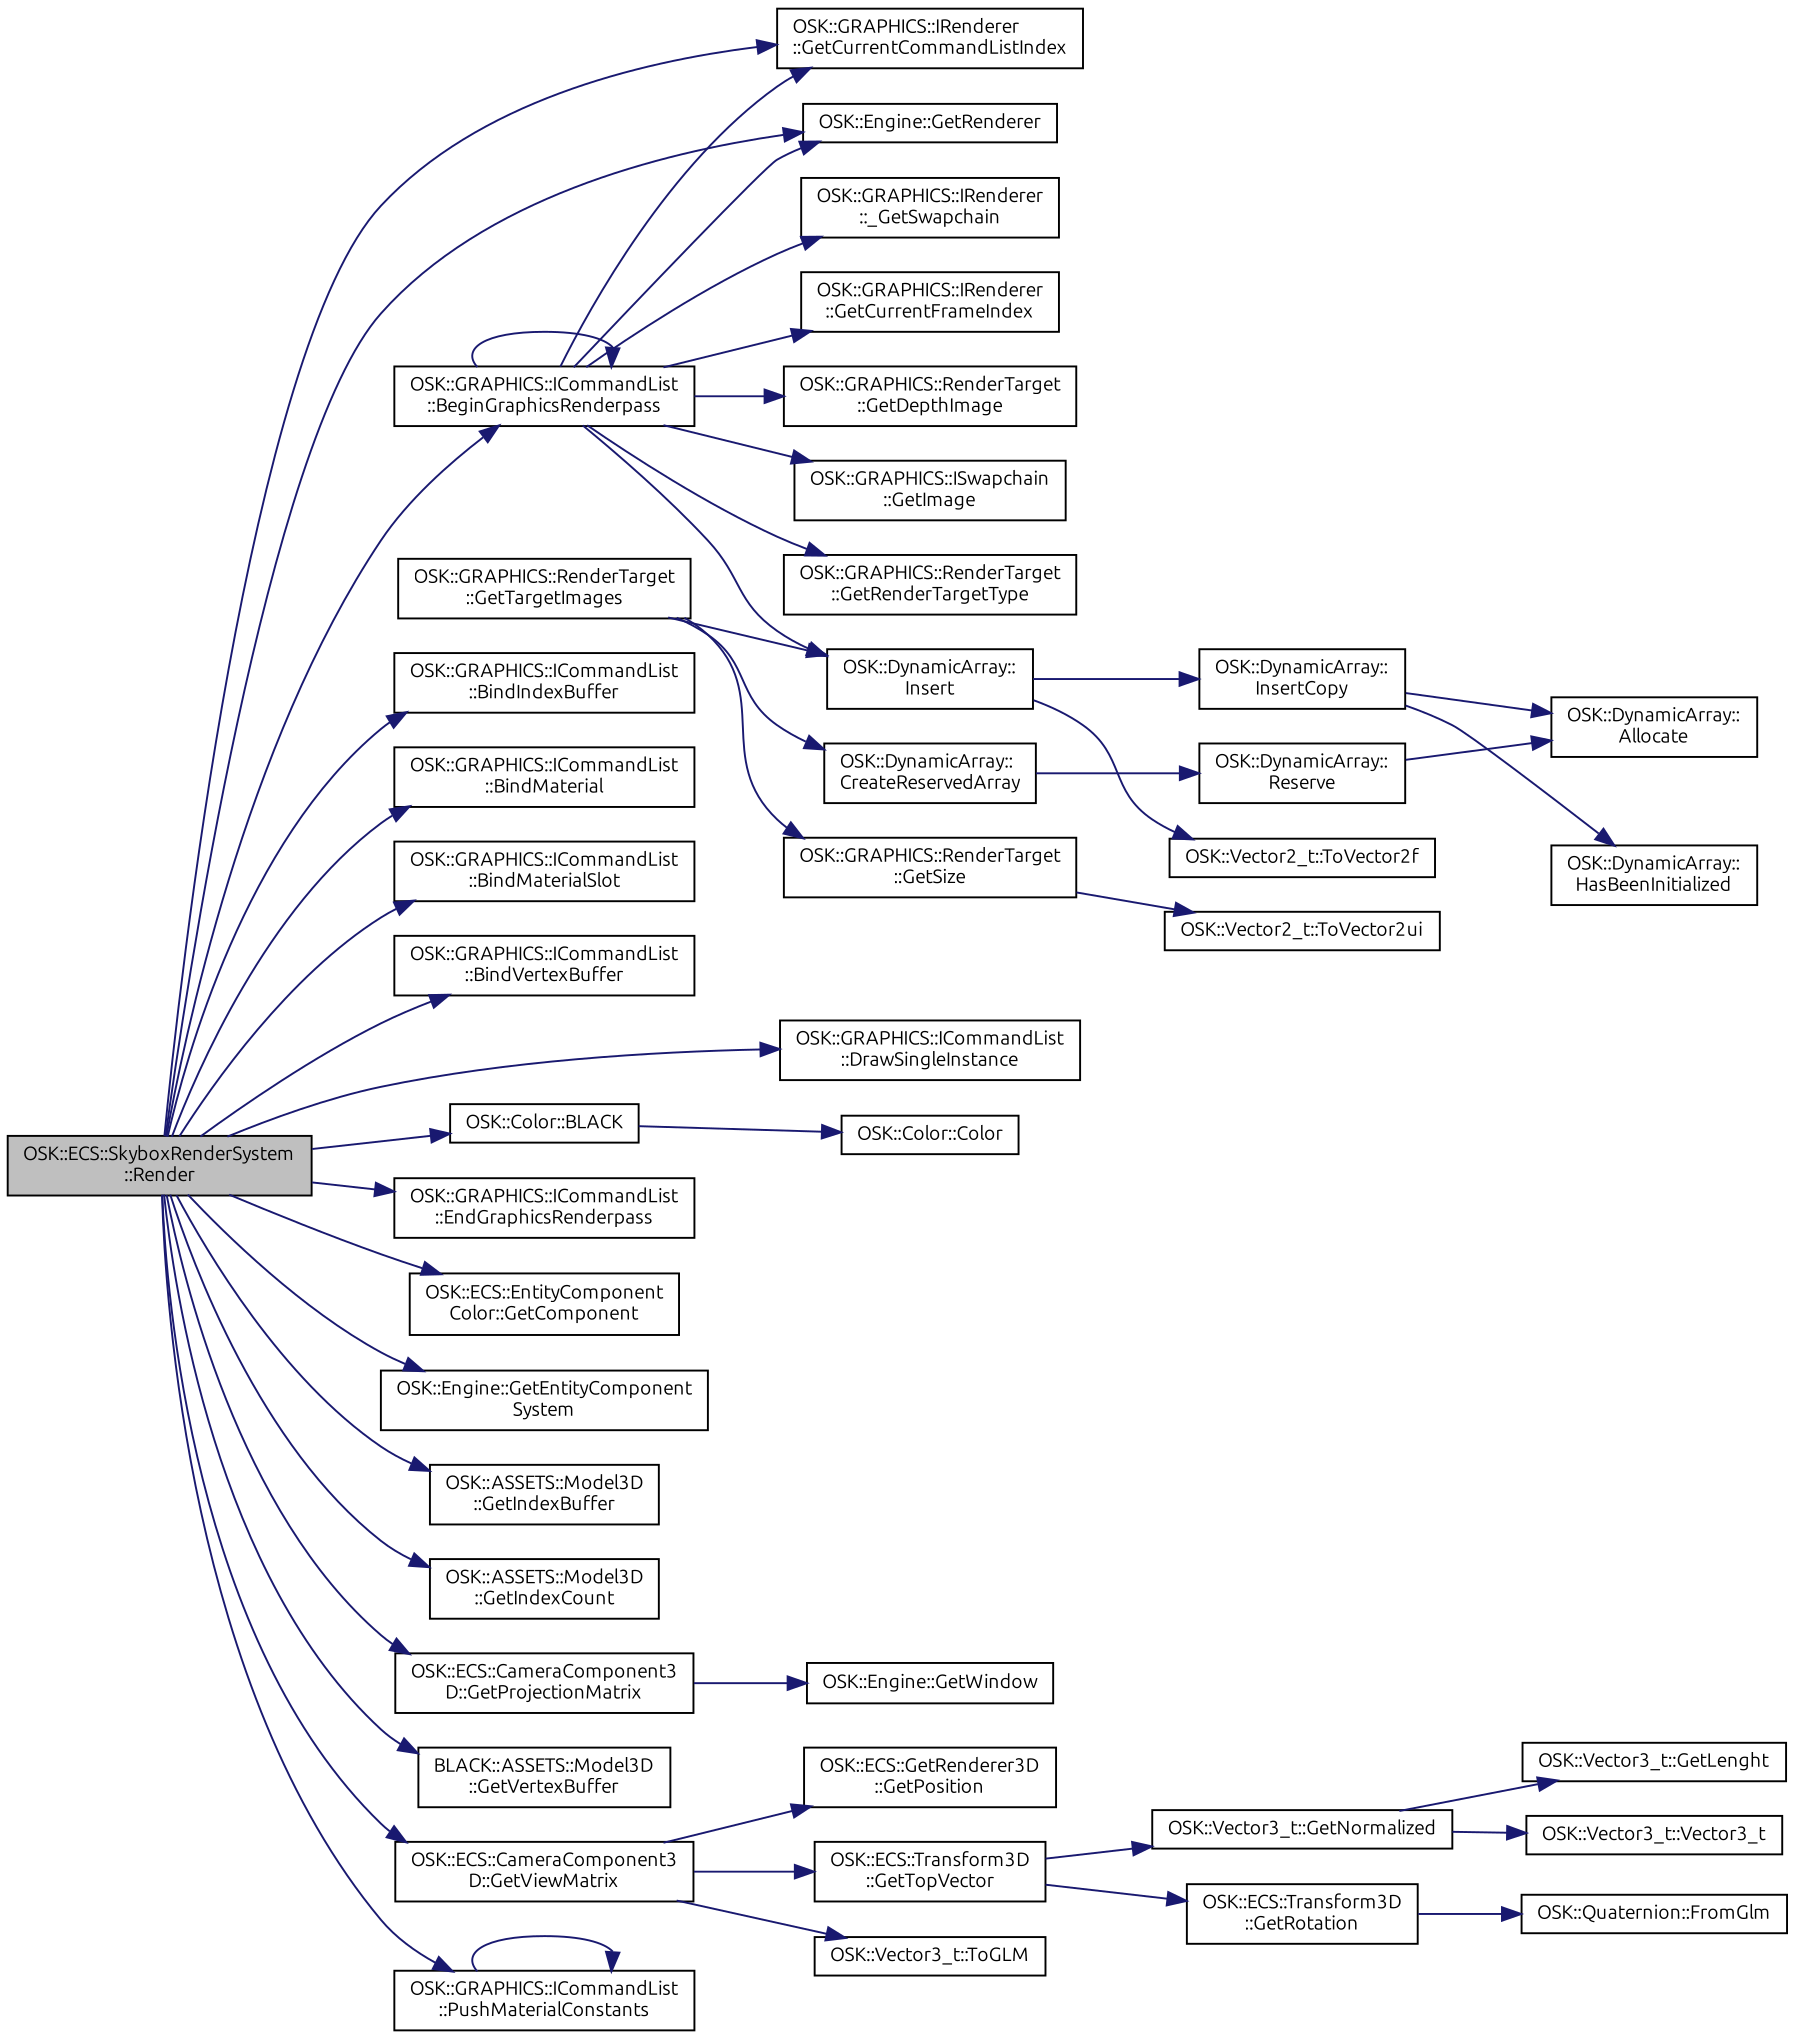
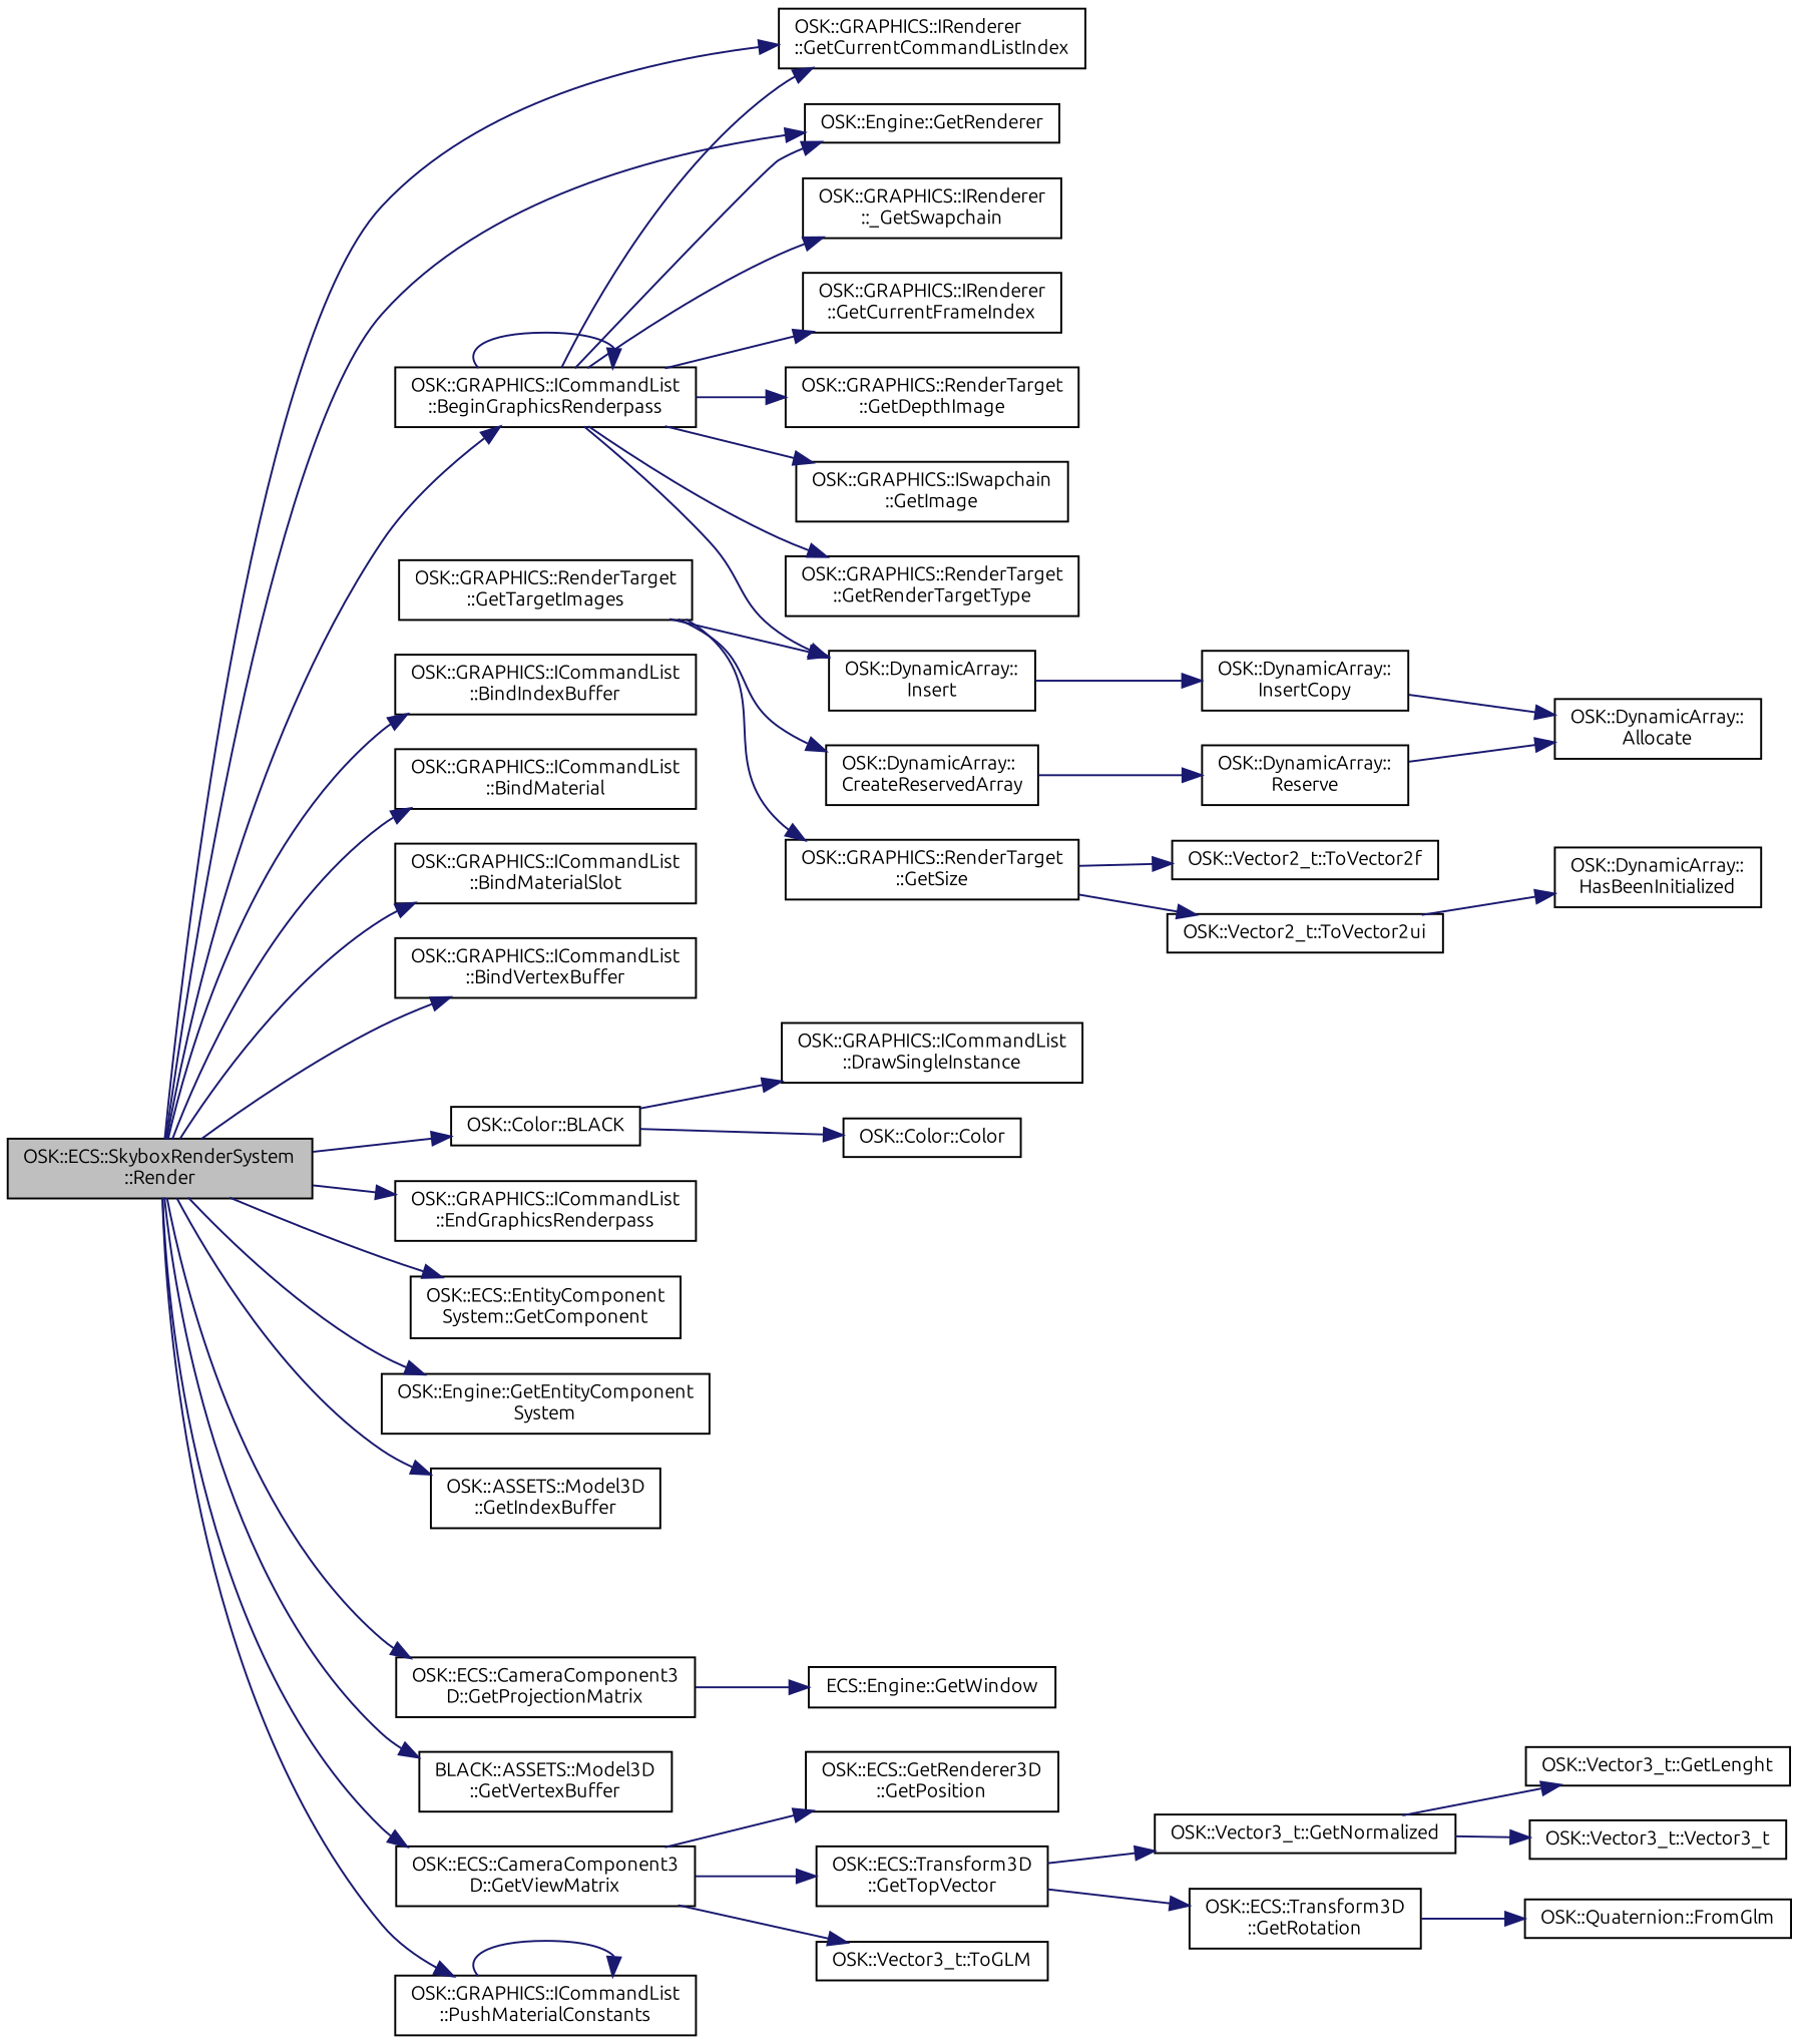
  digraph {
    fontname=Ubuntu
    rankdir=LR
    node [color=black fillcolor=white fontname=Ubuntu fontsize=10 shape=record style=filled]
    edge [color=midnightblue fontname=Ubuntu fontsize=10 labelfontname=Helvetica labelfontsize=10 style=solid]
    n1 [fillcolor=grey75 fontcolor=black height=0.2 label="OSK::ECS::SkyboxRenderSystem\l::Render" width=0.4]
    n2 [height=0.2 label="OSK::GRAPHICS::ICommandList\l::BeginGraphicsRenderpass" width=0.4]
    n3 [height=0.2 label="OSK::GRAPHICS::IRenderer\l::GetCurrentCommandListIndex" width=0.4]
    n4 [height=0.2 label="OSK::Engine::GetRenderer" width=0.4]
    n5 [height=0.2 label="OSK::GRAPHICS::ICommandList\l::BindIndexBuffer" width=0.4]
    n6 [height=0.2 label="OSK::GRAPHICS::ICommandList\l::BindMaterial" width=0.4]
    n7 [height=0.2 label="OSK::GRAPHICS::ICommandList\l::BindMaterialSlot" width=0.4]
    n8 [height=0.2 label="OSK::GRAPHICS::ICommandList\l::BindVertexBuffer" width=0.4]
    n9 [height=0.2 label="OSK::Color::BLACK" width=0.4]
    n10 [height=0.2 label="OSK::GRAPHICS::ICommandList\l::DrawSingleInstance" width=0.4]
    n11 [height=0.2 label="OSK::GRAPHICS::ICommandList\l::EndGraphicsRenderpass" width=0.4]
-   n12 [height=0.2 label="OSK::ECS::EntityComponent\lColor::GetComponent" width=0.4]
+   n12 [height=0.2 label="OSK::ECS::EntityComponent\lSystem::GetComponent" width=0.4]
    n13 [height=0.2 label="OSK::Engine::GetEntityComponent\lSystem" width=0.4]
    n14 [height=0.2 label="OSK::ASSETS::Model3D\l::GetIndexBuffer" width=0.4]
-   n15 [height=0.2 label="OSK::ASSETS::Model3D\l::GetIndexCount" width=0.4]
    n16 [height=0.2 label="OSK::ECS::CameraComponent3\lD::GetProjectionMatrix" width=0.4]
    n17 [height=0.2 label="BLACK::ASSETS::Model3D\l::GetVertexBuffer" width=0.4]
    n18 [height=0.2 label="OSK::ECS::CameraComponent3\lD::GetViewMatrix" width=0.4]
    n19 [height=0.2 label="OSK::GRAPHICS::ICommandList\l::PushMaterialConstants" width=0.4]
    n20 [height=0.2 label="OSK::GRAPHICS::IRenderer\l::_GetSwapchain" width=0.4]
    n21 [height=0.2 label="OSK::GRAPHICS::IRenderer\l::GetCurrentFrameIndex" width=0.4]
    n22 [height=0.2 label="OSK::GRAPHICS::RenderTarget\l::GetDepthImage" width=0.4]
    n23 [height=0.2 label="OSK::GRAPHICS::ISwapchain\l::GetImage" width=0.4]
    n24 [height=0.2 label="OSK::GRAPHICS::RenderTarget\l::GetRenderTargetType" width=0.4]
    n25 [height=0.2 label="OSK::DynamicArray::\lInsert" width=0.4]
    n26 [height=0.2 label="OSK::Color::Color" width=0.4]
-   n27 [height=0.2 label="OSK::Engine::GetWindow" width=0.4]
+   n27 [height=0.2 label="ECS::Engine::GetWindow" width=0.4]
    n28 [height=0.2 label="OSK::ECS::GetRenderer3D\l::GetPosition" width=0.4]
    n29 [height=0.2 label="OSK::ECS::Transform3D\l::GetTopVector" width=0.4]
    n30 [height=0.2 label="OSK::Vector3_t::ToGLM" width=0.4]
    n31 [height=0.2 label="OSK::GRAPHICS::RenderTarget\l::GetTargetImages" width=0.4]
    n32 [height=0.2 label="OSK::DynamicArray::\lCreateReservedArray" width=0.4]
    n33 [height=0.2 label="OSK::GRAPHICS::RenderTarget\l::GetSize" width=0.4]
    n34 [height=0.2 label="OSK::DynamicArray::\lInsertCopy" width=0.4]
    n35 [height=0.2 label="OSK::DynamicArray::\lReserve" width=0.4]
    n36 [height=0.2 label="OSK::Vector2_t::ToVector2f" width=0.4]
    n37 [height=0.2 label="OSK::Vector2_t::ToVector2ui" width=0.4]
    n38 [height=0.2 label="OSK::DynamicArray::\lAllocate" width=0.4]
    n39 [height=0.2 label="OSK::DynamicArray::\lHasBeenInitialized" width=0.4]
    n40 [height=0.2 label="OSK::Vector3_t::GetNormalized" width=0.4]
    n41 [height=0.2 label="OSK::ECS::Transform3D\l::GetRotation" width=0.4]
    n42 [height=0.2 label="OSK::Vector3_t::GetLenght" width=0.4]
    n43 [height=0.2 label="OSK::Vector3_t::Vector3_t" width=0.4]
    n44 [height=0.2 label="OSK::Quaternion::FromGlm" width=0.4]
    n1 -> n2
    n1 -> n3
    n1 -> n4
    n1 -> n5
    n1 -> n6
    n1 -> n7
    n1 -> n8
    n1 -> n9
-   n1 -> n10
+   n9 -> n10
    n1 -> n11
    n1 -> n12
    n1 -> n13
    n1 -> n14
-   n1 -> n15
    n1 -> n16
    n1 -> n17
    n1 -> n18
    n1 -> n19
    n2 -> n2
    n2 -> n3
    n2 -> n4
    n2 -> n20
    n2 -> n21
    n2 -> n22
    n2 -> n23
    n2 -> n24
    n2 -> n25
    n9 -> n26
    n16 -> n27
    n18 -> n28
    n18 -> n29
    n18 -> n30
    n19 -> n19
    n25 -> n34
    n29 -> n40
    n29 -> n41
    n31 -> n25
    n31 -> n32
    n31 -> n33
    n32 -> n35
-   n25 -> n36
+   n33 -> n36
    n33 -> n37
    n34 -> n38
-   n34 -> n39
+   n37 -> n39
    n35 -> n38
    n40 -> n42
    n40 -> n43
    n41 -> n44
  }
